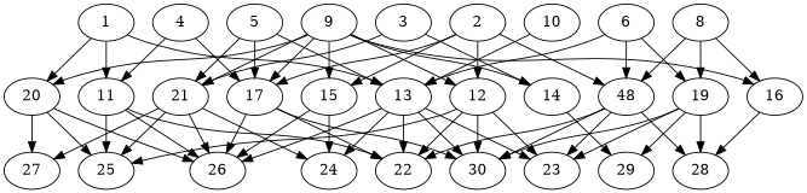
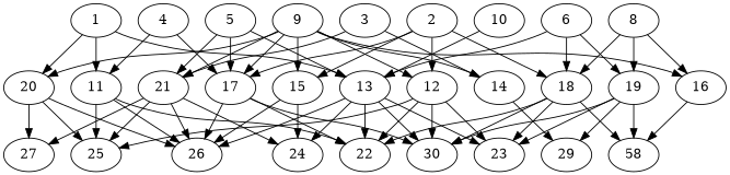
  digraph {
    node [alpha=0.15]
    1 [alpha=0.09 expect_size=13756416]
    11 [expect_size=32526336]
    13 [alpha=0.14 expect_size=13665280]
    20 [alpha=0.11 expect_size=32130048]
    22 [alpha=0.09 expect_size=21813248]
    25 [alpha=0.00 expect_size=16437248]
    26 [alpha=0.18 expect_size=34484224]
    23 [alpha=0.00 expect_size=34620416]
    30 [alpha=0.06 expect_size=39003136]
    24 [alpha=0.13 expect_size=21317632]
    27 [alpha=0.10 expect_size=49229824]
    2 [alpha=0.03 expect_size=40039424]
    12 [alpha=0.05 expect_size=6372352]
    15 [alpha=0.08 expect_size=44738560]
    17 [alpha=0.08 expect_size=25455616]
-   18 [alpha=0.05 expect_size=21382144 label=48]
-   28 [expect_size=20532224]
+   18 [alpha=0.05 expect_size=21382144]
+   28 [expect_size=20532224 label=58]
    3 [alpha=0.16 expect_size=16781312]
    14 [alpha=0.18 expect_size=51125248]
    21 [alpha=0.03 expect_size=34075648]
    29 [alpha=0.10 expect_size=32450560]
    4 [alpha=0.17 expect_size=9592832]
    5 [alpha=0.17 expect_size=38076416]
    6 [expect_size=30698496]
    19 [alpha=0.03 expect_size=19479552]
    8 [alpha=0.19 expect_size=39255040]
    16 [alpha=0.06 expect_size=37791744]
    9 [alpha=0.05 expect_size=26048512]
    10 [alpha=0.01 expect_size=8236032]
    1 -> 11
    1 -> 13
    1 -> 20
    11 -> 22
    11 -> 25
    11 -> 26
    13 -> 22
    13 -> 26
    13 -> 23
    13 -> 30
    13 -> 24
    20 -> 25
    20 -> 26
    20 -> 27
    2 -> 12
    2 -> 15
    2 -> 17
    2 -> 18
    12 -> 22
    12 -> 25
    12 -> 23
    12 -> 30
    15 -> 26
    15 -> 24
    17 -> 22
    17 -> 26
    17 -> 30
    18 -> 22
    18 -> 23
    18 -> 30
    18 -> 28
    3 -> 14
    3 -> 21
    14 -> 29
    21 -> 25
    21 -> 26
    21 -> 24
    21 -> 27
    4 -> 11
    4 -> 17
    5 -> 13
    5 -> 17
    5 -> 21
    6 -> 13
    6 -> 18
    6 -> 19
    19 -> 23
    19 -> 30
    19 -> 28
    19 -> 29
    8 -> 18
    8 -> 19
    8 -> 16
    16 -> 28
    9 -> 20
    9 -> 12
    9 -> 15
    9 -> 17
    9 -> 14
    9 -> 21
    9 -> 16
    10 -> 13
  }
